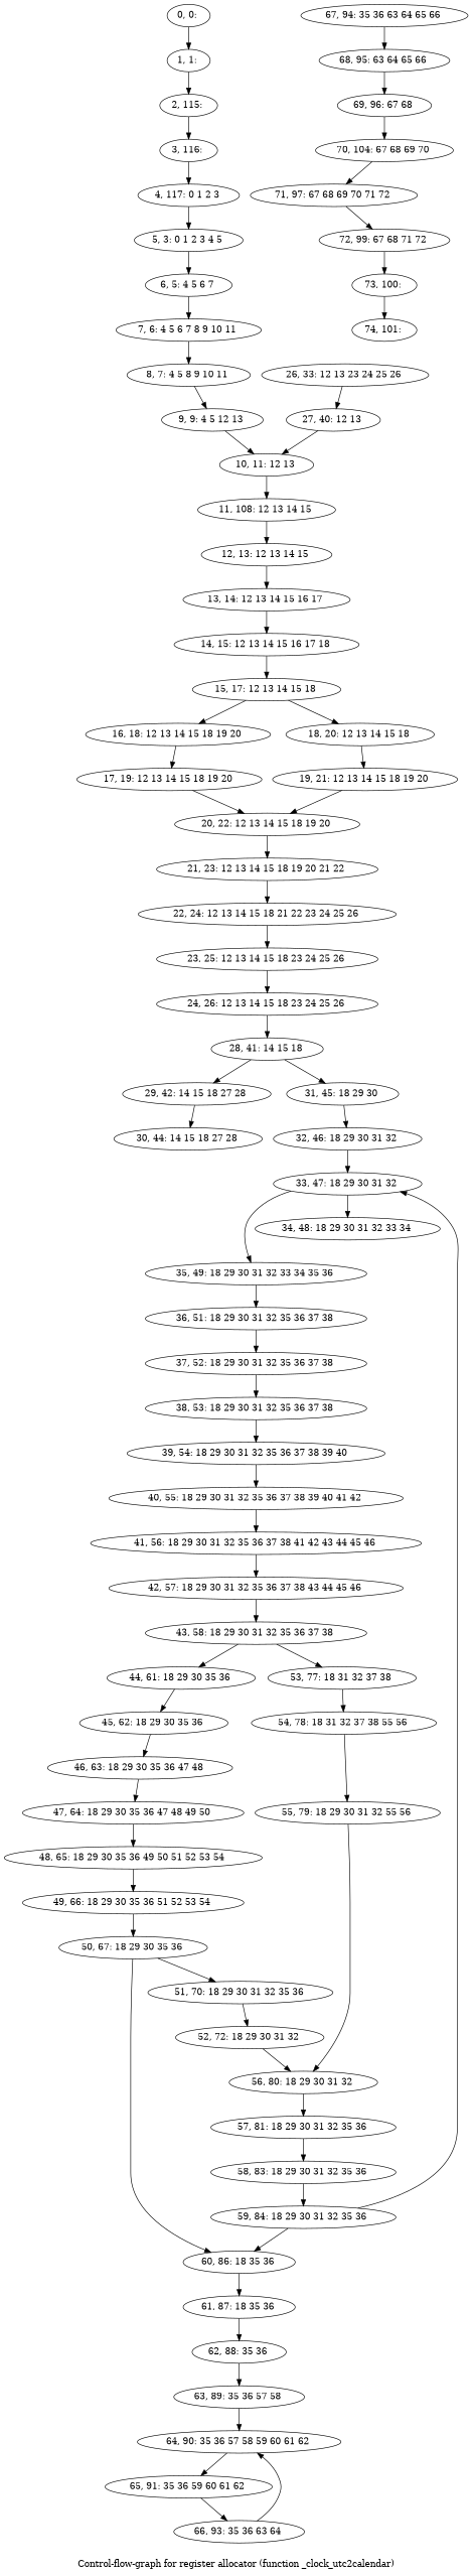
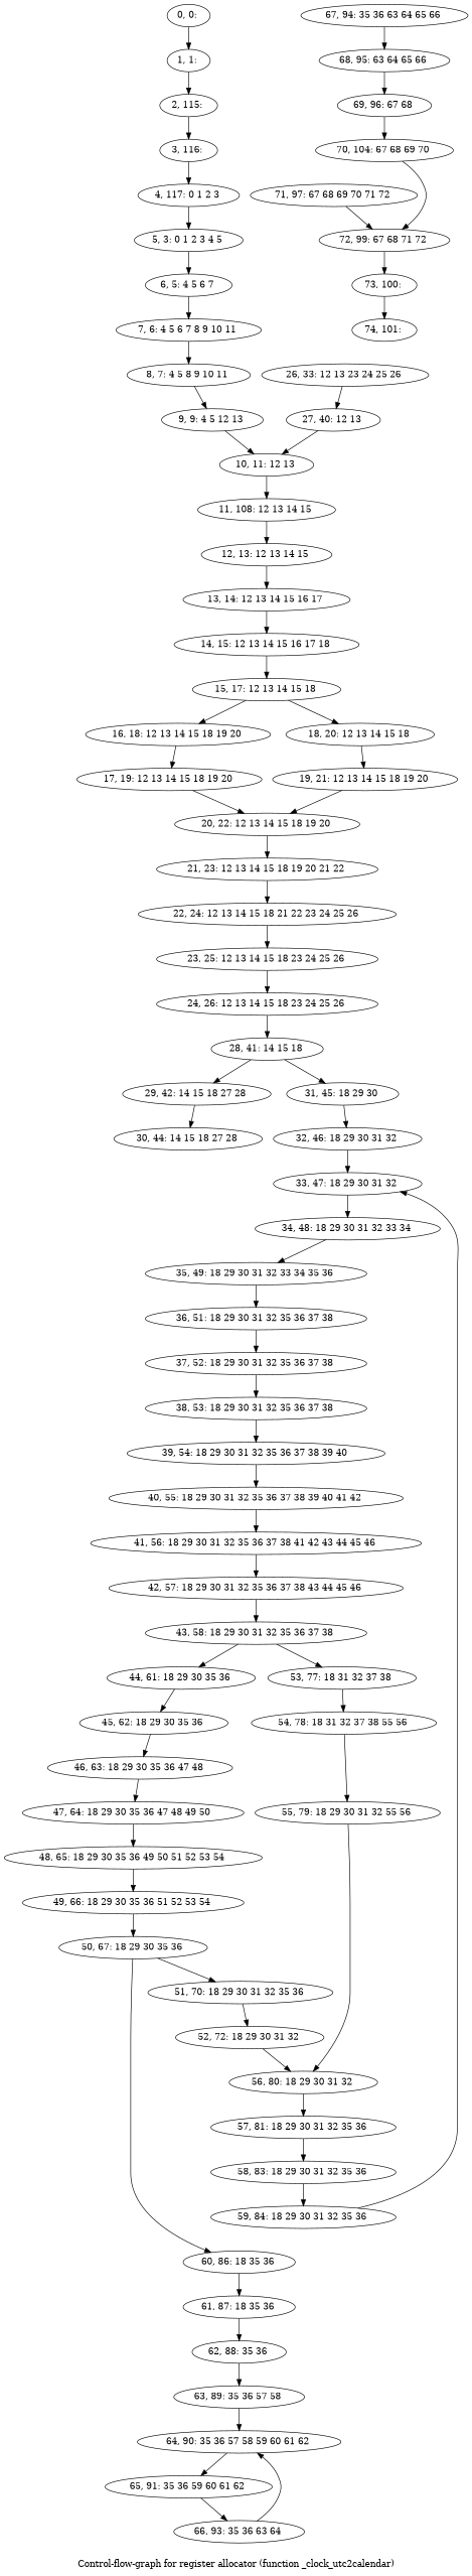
  digraph {
    label="Control-flow-graph for register allocator (function _clock_utc2calendar)"
    n1 [label="0, 0: "]
    n2 [label="1, 1: "]
    n3 [label="2, 115: "]
    n4 [label="3, 116: "]
    n5 [label="4, 117: 0 1 2 3 "]
    n6 [label="5, 3: 0 1 2 3 4 5 "]
    n7 [label="6, 5: 4 5 6 7 "]
    n8 [label="7, 6: 4 5 6 7 8 9 10 11 "]
    n9 [label="8, 7: 4 5 8 9 10 11 "]
    n10 [label="9, 9: 4 5 12 13 "]
    n11 [label="10, 11: 12 13 "]
    n12 [label="11, 108: 12 13 14 15 "]
    n13 [label="12, 13: 12 13 14 15 "]
    n14 [label="13, 14: 12 13 14 15 16 17 "]
    n15 [label="14, 15: 12 13 14 15 16 17 18 "]
    n16 [label="15, 17: 12 13 14 15 18 "]
    n17 [label="16, 18: 12 13 14 15 18 19 20 "]
    n18 [label="18, 20: 12 13 14 15 18 "]
    n19 [label="17, 19: 12 13 14 15 18 19 20 "]
    n20 [label="19, 21: 12 13 14 15 18 19 20 "]
    n21 [label="20, 22: 12 13 14 15 18 19 20 "]
    n22 [label="21, 23: 12 13 14 15 18 19 20 21 22 "]
    n23 [label="22, 24: 12 13 14 15 18 21 22 23 24 25 26 "]
    n24 [label="23, 25: 12 13 14 15 18 23 24 25 26 "]
    n25 [label="24, 26: 12 13 14 15 18 23 24 25 26 "]
    n26 [label="28, 41: 14 15 18 "]
    n27 [label="29, 42: 14 15 18 27 28 "]
    n28 [label="31, 45: 18 29 30 "]
    n29 [label="26, 33: 12 13 23 24 25 26 "]
    n30 [label="27, 40: 12 13 "]
    n31 [label="30, 44: 14 15 18 27 28 "]
    n32 [label="32, 46: 18 29 30 31 32 "]
    n33 [label="33, 47: 18 29 30 31 32 "]
    n34 [label="34, 48: 18 29 30 31 32 33 34 "]
    n35 [label="35, 49: 18 29 30 31 32 33 34 35 36 "]
    n36 [label="36, 51: 18 29 30 31 32 35 36 37 38 "]
    n37 [label="37, 52: 18 29 30 31 32 35 36 37 38 "]
    n38 [label="38, 53: 18 29 30 31 32 35 36 37 38 "]
    n39 [label="39, 54: 18 29 30 31 32 35 36 37 38 39 40 "]
    n40 [label="40, 55: 18 29 30 31 32 35 36 37 38 39 40 41 42 "]
    n41 [label="41, 56: 18 29 30 31 32 35 36 37 38 41 42 43 44 45 46 "]
    n42 [label="42, 57: 18 29 30 31 32 35 36 37 38 43 44 45 46 "]
    n43 [label="43, 58: 18 29 30 31 32 35 36 37 38 "]
    n44 [label="44, 61: 18 29 30 35 36 "]
    n45 [label="53, 77: 18 31 32 37 38 "]
    n46 [label="45, 62: 18 29 30 35 36 "]
    n47 [label="54, 78: 18 31 32 37 38 55 56 "]
    n48 [label="46, 63: 18 29 30 35 36 47 48 "]
    n49 [label="47, 64: 18 29 30 35 36 47 48 49 50 "]
    n50 [label="48, 65: 18 29 30 35 36 49 50 51 52 53 54 "]
    n51 [label="49, 66: 18 29 30 35 36 51 52 53 54 "]
    n52 [label="50, 67: 18 29 30 35 36 "]
    n53 [label="51, 70: 18 29 30 31 32 35 36 "]
    n54 [label="60, 86: 18 35 36 "]
    n55 [label="52, 72: 18 29 30 31 32 "]
    n56 [label="61, 87: 18 35 36 "]
    n57 [label="56, 80: 18 29 30 31 32 "]
    n58 [label="57, 81: 18 29 30 31 32 35 36 "]
    n59 [label="55, 79: 18 29 30 31 32 55 56 "]
    n60 [label="58, 83: 18 29 30 31 32 35 36 "]
    n61 [label="59, 84: 18 29 30 31 32 35 36 "]
    n62 [label="62, 88: 35 36 "]
    n63 [label="63, 89: 35 36 57 58 "]
    n64 [label="64, 90: 35 36 57 58 59 60 61 62 "]
    n65 [label="65, 91: 35 36 59 60 61 62 "]
    n66 [label="66, 93: 35 36 63 64 "]
    n67 [label="67, 94: 35 36 63 64 65 66 "]
    n68 [label="68, 95: 63 64 65 66 "]
    n69 [label="69, 96: 67 68 "]
    n70 [label="70, 104: 67 68 69 70 "]
    n71 [label="71, 97: 67 68 69 70 71 72 "]
    n72 [label="72, 99: 67 68 71 72 "]
    n73 [label="73, 100: "]
    n74 [label="74, 101: "]
    n1 -> n2
    n2 -> n3
    n3 -> n4
    n4 -> n5
    n5 -> n6
    n6 -> n7
    n7 -> n8
    n8 -> n9
    n9 -> n10
    n10 -> n11
    n11 -> n12
    n12 -> n13
    n13 -> n14
    n14 -> n15
    n15 -> n16
    n16 -> n17
    n16 -> n18
    n17 -> n19
    n18 -> n20
    n19 -> n21
    n20 -> n21
    n21 -> n22
    n22 -> n23
    n23 -> n24
    n24 -> n25
    n25 -> n26
    n26 -> n27
    n26 -> n28
    n27 -> n31
    n28 -> n32
    n29 -> n30
    n30 -> n11
    n32 -> n33
    n33 -> n34
-   n33 -> n35
+   n34 -> n35
    n35 -> n36
    n36 -> n37
    n37 -> n38
    n38 -> n39
    n39 -> n40
    n40 -> n41
    n41 -> n42
    n42 -> n43
    n43 -> n44
    n43 -> n45
    n44 -> n46
    n45 -> n47
    n46 -> n48
    n47 -> n59
    n48 -> n49
    n49 -> n50
    n50 -> n51
    n51 -> n52
    n52 -> n53
    n52 -> n54
    n53 -> n55
    n54 -> n56
    n55 -> n57
    n56 -> n62
    n57 -> n58
    n58 -> n60
    n59 -> n57
    n60 -> n61
    n61 -> n33
-   n61 -> n54
    n62 -> n63
    n63 -> n64
    n64 -> n65
    n65 -> n66
    n66 -> n64
    n67 -> n68
    n68 -> n69
    n69 -> n70
-   n70 -> n71
+   n70 -> n72
    n71 -> n72
    n72 -> n73
    n73 -> n74
  }
